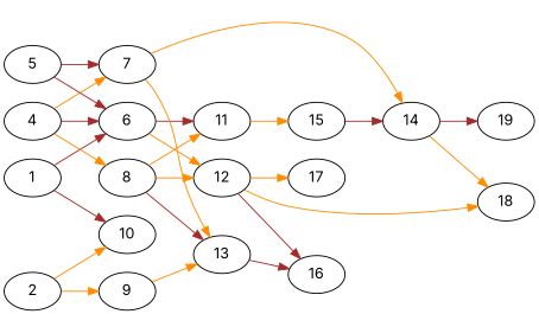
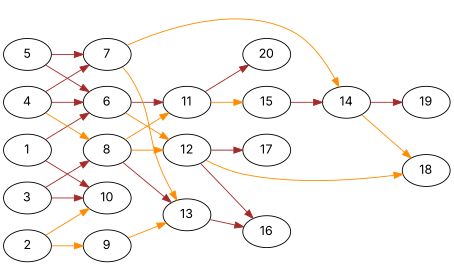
  digraph {
    fontname=Inter
    rankdir=LR
    node [alpha=0.10 fontname=Inter]
    edge [color=brown fontname=Inter]
    1 [expect_size=19173376]
    6 [alpha=0.11 expect_size=33680384]
    10 [alpha=0.16 expect_size=43523072]
    11 [alpha=0.13 expect_size=22944768]
    12 [alpha=0.00 expect_size=46462976]
    15 [alpha=0.13 expect_size=38335488]
+   20 [expect_size=25753600]
    16 [expect_size=36387840]
    17 [alpha=0.05 expect_size=14323712]
    18 [expect_size=14256128]
    2 [alpha=0.04 expect_size=21599232]
    9 [alpha=0.13 expect_size=27354112]
    13 [alpha=0.12 expect_size=7583744]
+   3 [expect_size=47183872]
    8 [alpha=0.12 expect_size=19884032]
    4 [alpha=0.03 expect_size=8422400]
    7 [alpha=0.20 expect_size=51710976]
    14 [alpha=0.09 expect_size=30269440]
    19 [alpha=0.05 expect_size=43069440]
    5 [alpha=0.19 expect_size=19038208]
    1 -> 6
    1 -> 10
    6 -> 11
    6 -> 12 [color=darkorange]
    11 -> 15 [color=darkorange]
+   11 -> 20
    12 -> 16
-   12 -> 17 [color=darkorange]
+   12 -> 17
    12 -> 18 [color=darkorange]
    15 -> 14
    2 -> 10 [color=darkorange]
    2 -> 9 [color=darkorange]
    9 -> 13 [color=darkorange]
    13 -> 16
+   3 -> 10
+   3 -> 8
    8 -> 11 [color=darkorange]
    8 -> 12 [color=darkorange]
    8 -> 13
    4 -> 6
    4 -> 8 [color=darkorange]
-   4 -> 7 [color=darkorange]
+   4 -> 7
    7 -> 13 [color=darkorange]
    7 -> 14 [color=darkorange]
    14 -> 18 [color=darkorange]
    14 -> 19
    5 -> 6
    5 -> 7
  }
